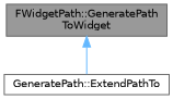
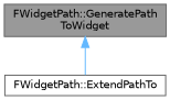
  digraph {
    rankdir=TB
    node [fontname=Helvetica fontsize=10 shape=box style=filled]
    n1 [color=gray40 fillcolor=grey60 fontcolor=black height=0.2 label="FWidgetPath::GeneratePath\lToWidget" width=0.4]
-   n2 [color=grey40 fillcolor=white height=0.2 label="GeneratePath::ExtendPathTo" width=0.4]
+   n2 [color=grey40 fillcolor=white height=0.2 label="FWidgetPath::ExtendPathTo" width=0.4]
    n1 -> n2 [color=steelblue1 dir=back fontname=Helvetica fontsize=10 labelfontname=Helvetica labelfontsize=10 style=solid]
  }
